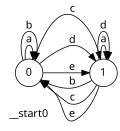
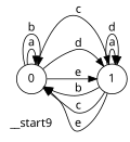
  digraph {
    rankdir=LR
    fontname="Noto Sans"
    node [shape=circle fontname="Noto Sans" color=black fillcolor=white style=filled]
    edge [fontname="Noto Sans"]
-   __start0 [shape=none color="" fillcolor="" style=""]
+   __start0 [shape=none label=__start9 color="" fillcolor="" style=""]
    n2 [label=0]
    n3 [label=1]
    n2 -> n2 [label=a]
    n2 -> n2 [label=b]
    n2 -> n3 [label=c]
    n2 -> n3 [label=d]
    n2 -> n3 [label=e]
    n3 -> n2 [label=b]
    n3 -> n2 [label=c]
    n3 -> n2 [label=e]
    n3 -> n3 [label=a]
    n3 -> n3 [label=d]
  }
